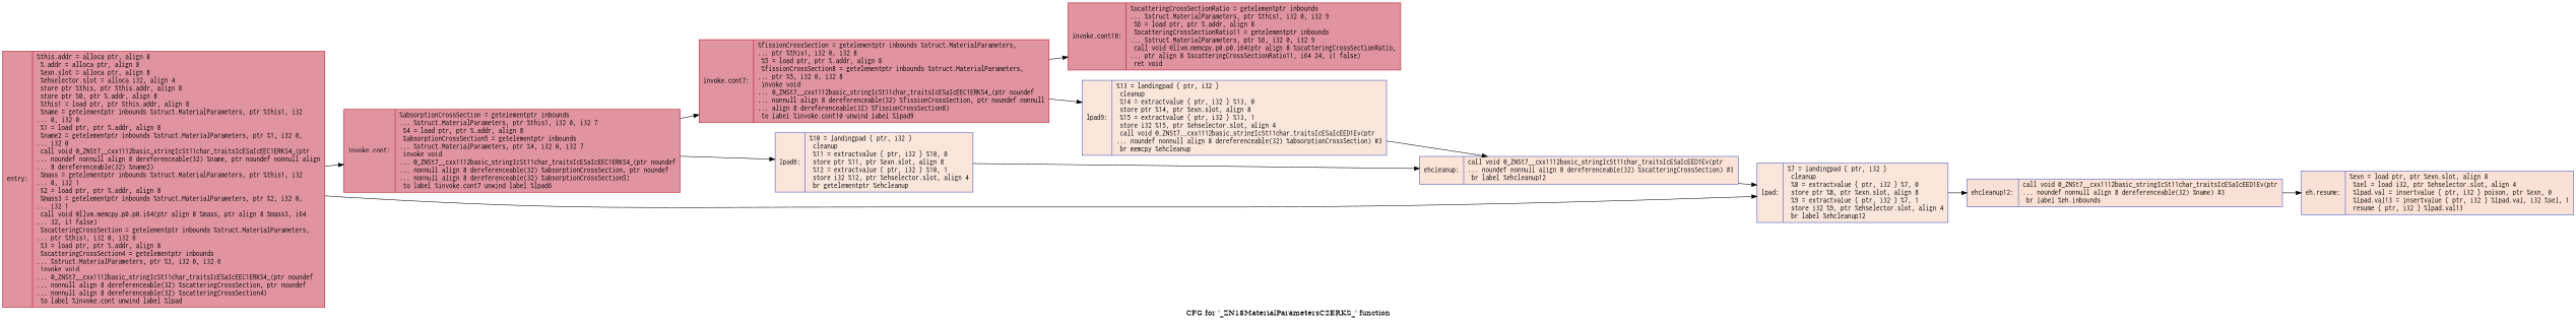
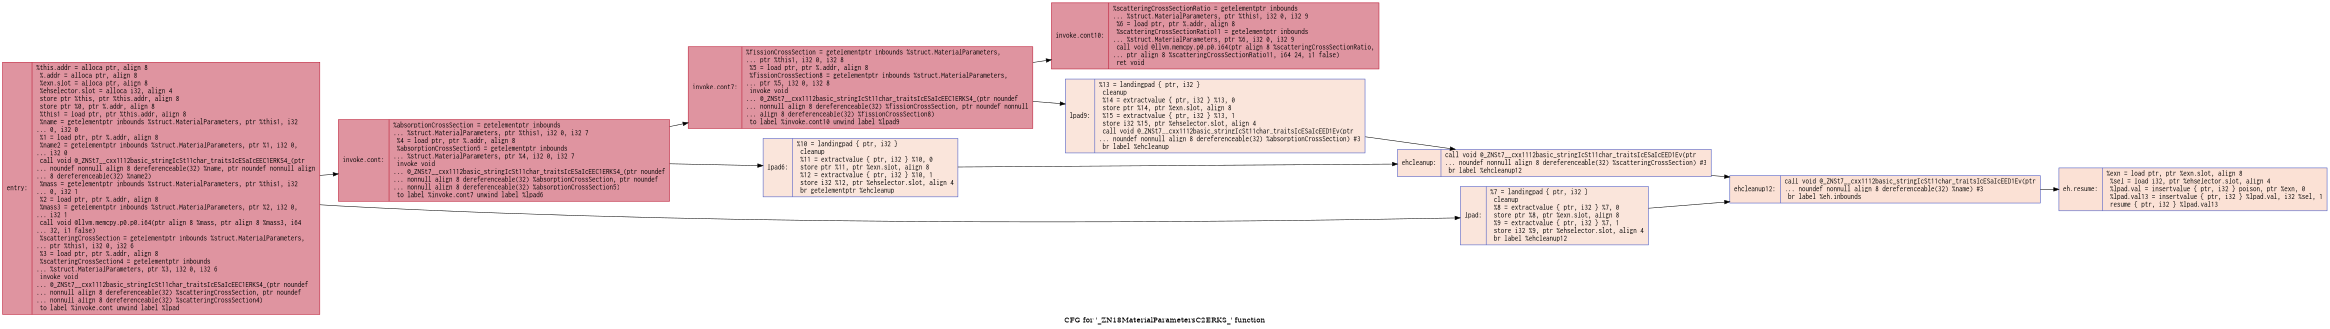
  digraph {
    label="CFG for '_ZN18MaterialParametersC2ERKS_' function"
    rankdir=LR
    node [color="#3d50c3ff" fillcolor="#b70d2870" fontname=Courier shape=record style=filled]
    n1 [color="#b70d28ff" label="{entry:\l|  %this.addr = alloca ptr, align 8\l  %.addr = alloca ptr, align 8\l  %exn.slot = alloca ptr, align 8\l  %ehselector.slot = alloca i32, align 4\l  store ptr %this, ptr %this.addr, align 8\l  store ptr %0, ptr %.addr, align 8\l  %this1 = load ptr, ptr %this.addr, align 8\l  %name = getelementptr inbounds %struct.MaterialParameters, ptr %this1, i32\l... 0, i32 0\l  %1 = load ptr, ptr %.addr, align 8\l  %name2 = getelementptr inbounds %struct.MaterialParameters, ptr %1, i32 0,\l... i32 0\l  call void @_ZNSt7__cxx1112basic_stringIcSt11char_traitsIcESaIcEEC1ERKS4_(ptr\l... noundef nonnull align 8 dereferenceable(32) %name, ptr noundef nonnull align\l... 8 dereferenceable(32) %name2)\l  %mass = getelementptr inbounds %struct.MaterialParameters, ptr %this1, i32\l... 0, i32 1\l  %2 = load ptr, ptr %.addr, align 8\l  %mass3 = getelementptr inbounds %struct.MaterialParameters, ptr %2, i32 0,\l... i32 1\l  call void @llvm.memcpy.p0.p0.i64(ptr align 8 %mass, ptr align 8 %mass3, i64\l... 32, i1 false)\l  %scatteringCrossSection = getelementptr inbounds %struct.MaterialParameters,\l... ptr %this1, i32 0, i32 6\l  %3 = load ptr, ptr %.addr, align 8\l  %scatteringCrossSection4 = getelementptr inbounds\l... %struct.MaterialParameters, ptr %3, i32 0, i32 6\l  invoke void\l... @_ZNSt7__cxx1112basic_stringIcSt11char_traitsIcESaIcEEC1ERKS4_(ptr noundef\l... nonnull align 8 dereferenceable(32) %scatteringCrossSection, ptr noundef\l... nonnull align 8 dereferenceable(32) %scatteringCrossSection4)\l          to label %invoke.cont unwind label %lpad\l}"]
    n2 [color="#b70d28ff" label="{invoke.cont:\l|  %absorptionCrossSection = getelementptr inbounds\l... %struct.MaterialParameters, ptr %this1, i32 0, i32 7\l  %4 = load ptr, ptr %.addr, align 8\l  %absorptionCrossSection5 = getelementptr inbounds\l... %struct.MaterialParameters, ptr %4, i32 0, i32 7\l  invoke void\l... @_ZNSt7__cxx1112basic_stringIcSt11char_traitsIcESaIcEEC1ERKS4_(ptr noundef\l... nonnull align 8 dereferenceable(32) %absorptionCrossSection, ptr noundef\l... nonnull align 8 dereferenceable(32) %absorptionCrossSection5)\l          to label %invoke.cont7 unwind label %lpad6\l}"]
    n3 [fillcolor="#f4c5ad70" label="{lpad:\l|  %7 = landingpad \{ ptr, i32 \}\l          cleanup\l  %8 = extractvalue \{ ptr, i32 \} %7, 0\l  store ptr %8, ptr %exn.slot, align 8\l  %9 = extractvalue \{ ptr, i32 \} %7, 1\l  store i32 %9, ptr %ehselector.slot, align 4\l  br label %ehcleanup12\l}"]
    n4 [color="#b70d28ff" label="{invoke.cont7:\l|  %fissionCrossSection = getelementptr inbounds %struct.MaterialParameters,\l... ptr %this1, i32 0, i32 8\l  %5 = load ptr, ptr %.addr, align 8\l  %fissionCrossSection8 = getelementptr inbounds %struct.MaterialParameters,\l... ptr %5, i32 0, i32 8\l  invoke void\l... @_ZNSt7__cxx1112basic_stringIcSt11char_traitsIcESaIcEEC1ERKS4_(ptr noundef\l... nonnull align 8 dereferenceable(32) %fissionCrossSection, ptr noundef nonnull\l... align 8 dereferenceable(32) %fissionCrossSection8)\l          to label %invoke.cont10 unwind label %lpad9\l}"]
    n5 [fillcolor="#f4c5ad70" label="{lpad6:\l|  %10 = landingpad \{ ptr, i32 \}\l          cleanup\l  %11 = extractvalue \{ ptr, i32 \} %10, 0\l  store ptr %11, ptr %exn.slot, align 8\l  %12 = extractvalue \{ ptr, i32 \} %10, 1\l  store i32 %12, ptr %ehselector.slot, align 4\l  br getelementptr %ehcleanup\l}"]
    n6 [fillcolor="#f7bca170" label="{ehcleanup12:\l|  call void @_ZNSt7__cxx1112basic_stringIcSt11char_traitsIcESaIcEED1Ev(ptr\l... noundef nonnull align 8 dereferenceable(32) %name) #3\l  br label %eh.inbounds\l}"]
    n7 [color="#b70d28ff" label="{invoke.cont10:\l|  %scatteringCrossSectionRatio = getelementptr inbounds\l... %struct.MaterialParameters, ptr %this1, i32 0, i32 9\l  %6 = load ptr, ptr %.addr, align 8\l  %scatteringCrossSectionRatio11 = getelementptr inbounds\l... %struct.MaterialParameters, ptr %6, i32 0, i32 9\l  call void @llvm.memcpy.p0.p0.i64(ptr align 8 %scatteringCrossSectionRatio,\l... ptr align 8 %scatteringCrossSectionRatio11, i64 24, i1 false)\l  ret void\l}"]
-   n8 [fillcolor="#f4c5ad70" label="{lpad9:\l|  %13 = landingpad \{ ptr, i32 \}\l          cleanup\l  %14 = extractvalue \{ ptr, i32 \} %13, 0\l  store ptr %14, ptr %exn.slot, align 8\l  %15 = extractvalue \{ ptr, i32 \} %13, 1\l  store i32 %15, ptr %ehselector.slot, align 4\l  call void @_ZNSt7__cxx1112basic_stringIcSt11char_traitsIcESaIcEED1Ev(ptr\l... noundef nonnull align 8 dereferenceable(32) %absorptionCrossSection) #3\l  br memcpy %ehcleanup\l}"]
+   n8 [fillcolor="#f4c5ad70" label="{lpad9:\l|  %13 = landingpad \{ ptr, i32 \}\l          cleanup\l  %14 = extractvalue \{ ptr, i32 \} %13, 0\l  store ptr %14, ptr %exn.slot, align 8\l  %15 = extractvalue \{ ptr, i32 \} %13, 1\l  store i32 %15, ptr %ehselector.slot, align 4\l  call void @_ZNSt7__cxx1112basic_stringIcSt11char_traitsIcESaIcEED1Ev(ptr\l... noundef nonnull align 8 dereferenceable(32) %absorptionCrossSection) #3\l  br label %ehcleanup\l}"]
    n9 [fillcolor="#f6bfa670" label="{ehcleanup:\l|  call void @_ZNSt7__cxx1112basic_stringIcSt11char_traitsIcESaIcEED1Ev(ptr\l... noundef nonnull align 8 dereferenceable(32) %scatteringCrossSection) #3\l  br label %ehcleanup12\l}"]
    n10 [fillcolor="#f7bca170" label="{eh.resume:\l|  %exn = load ptr, ptr %exn.slot, align 8\l  %sel = load i32, ptr %ehselector.slot, align 4\l  %lpad.val = insertvalue \{ ptr, i32 \} poison, ptr %exn, 0\l  %lpad.val13 = insertvalue \{ ptr, i32 \} %lpad.val, i32 %sel, 1\l  resume \{ ptr, i32 \} %lpad.val13\l}"]
    n1 -> n2
    n1 -> n3
    n2 -> n4
    n2 -> n5
    n3 -> n6
    n4 -> n7
    n4 -> n8
    n5 -> n9
    n6 -> n10
    n8 -> n9
-   n9 -> n3
+   n9 -> n6
  }
